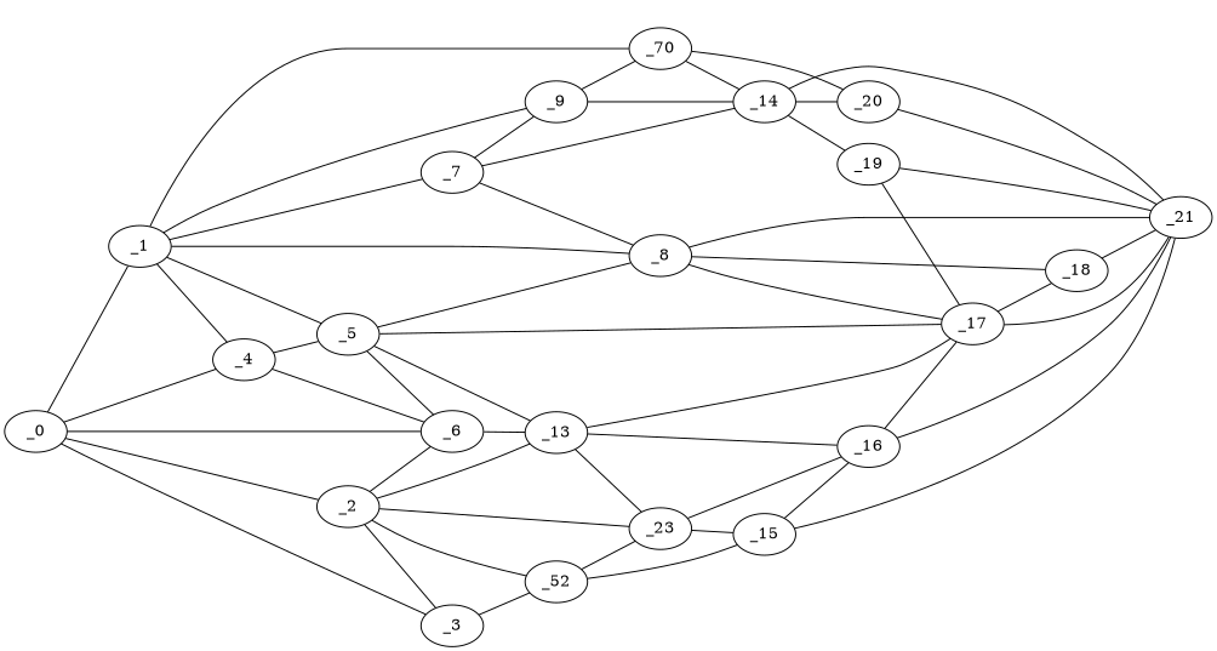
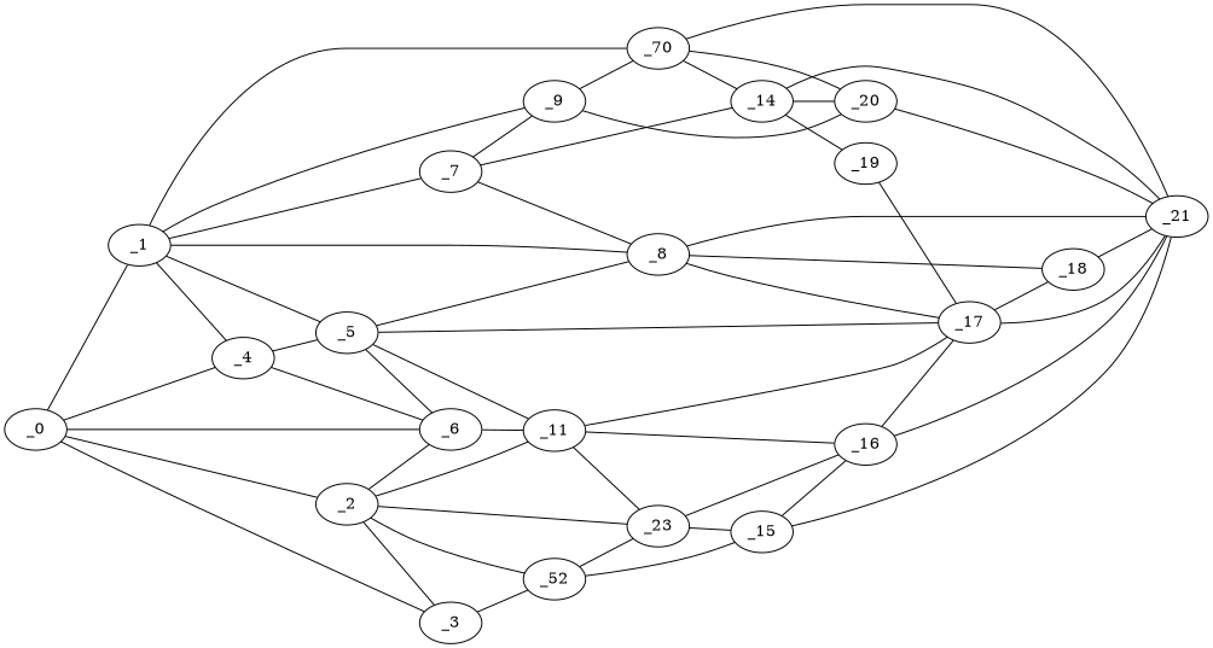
  graph {
    rankdir=LR
    node [x=89 y=98]
    edge [valence=2]
    _0 [x=39 y=41]
    _1 [x=40]
    _2 [x=45 y=32]
    _3 [x=48 y=7]
    _4 [x=48 y=64]
    _6 [x=59 y=61]
    _5 [x=58 y=73]
    _7 [x=65 y=101]
    _8 [x=67 y=87]
    _9 [x=69 y=119]
    n11 [label=_70 x=71 y=123]
-   _11 [x=72 y=53 label=_13]
+   _11 [x=72 y=53]
    n13 [label=_52 x=77 y=6]
    n14 [label=_23 x=82 y=31]
    _17 [y=72]
    _14 [x=83 y=114]
    _21 [x=90]
    _18 [y=87]
    _20 [y=118]
    _16 [y=44]
    _15 [y=39]
    _19 [y=110]
    _0 -- _1 [valence=1]
    _0 -- _2 [valence=1]
    _0 -- _3 [valence=1]
    _0 -- _4
    _0 -- _6 [valence=1]
    _1 -- _4 [valence=1]
    _1 -- _5
    _1 -- _7
    _1 -- _8
    _1 -- _9 [valence=1]
    _1 -- n11 [valence=1]
    _2 -- _3
    _2 -- _6
    _2 -- _11
    _2 -- n13
    _2 -- n14 [valence=1]
    _3 -- n13 [valence=1]
    _4 -- _6
    _4 -- _5 [valence=1]
    _6 -- _11 [valence=1]
    _5 -- _6 [valence=1]
    _5 -- _8 [valence=1]
    _5 -- _11 [valence=1]
    _5 -- _17
    _7 -- _8
    _7 -- _9
    _7 -- _14
    _8 -- _17 [valence=1]
    _8 -- _21
    _8 -- _18
    _9 -- n11
-   _9 -- _14 [valence=1]
+   _9 -- _20 [valence=1]
    n11 -- _14 [valence=1]
    n11 -- _20 [valence=1]
    _11 -- n14
    _11 -- _17
    _11 -- _16
    n13 -- n14
    n13 -- _15 [valence=1]
    n14 -- _16
    n14 -- _15
    _17 -- _21 [valence=1]
    _17 -- _18
    _14 -- _21
    _14 -- _20
    _14 -- _19
    _18 -- _21 [valence=1]
    _20 -- _21 [valence=1]
    _16 -- _17
    _16 -- _21
    _15 -- _21 [valence=1]
    _15 -- _16 [valence=1]
    _19 -- _17 [valence=1]
-   _19 -- _21
+   n11 -- _21
  }
